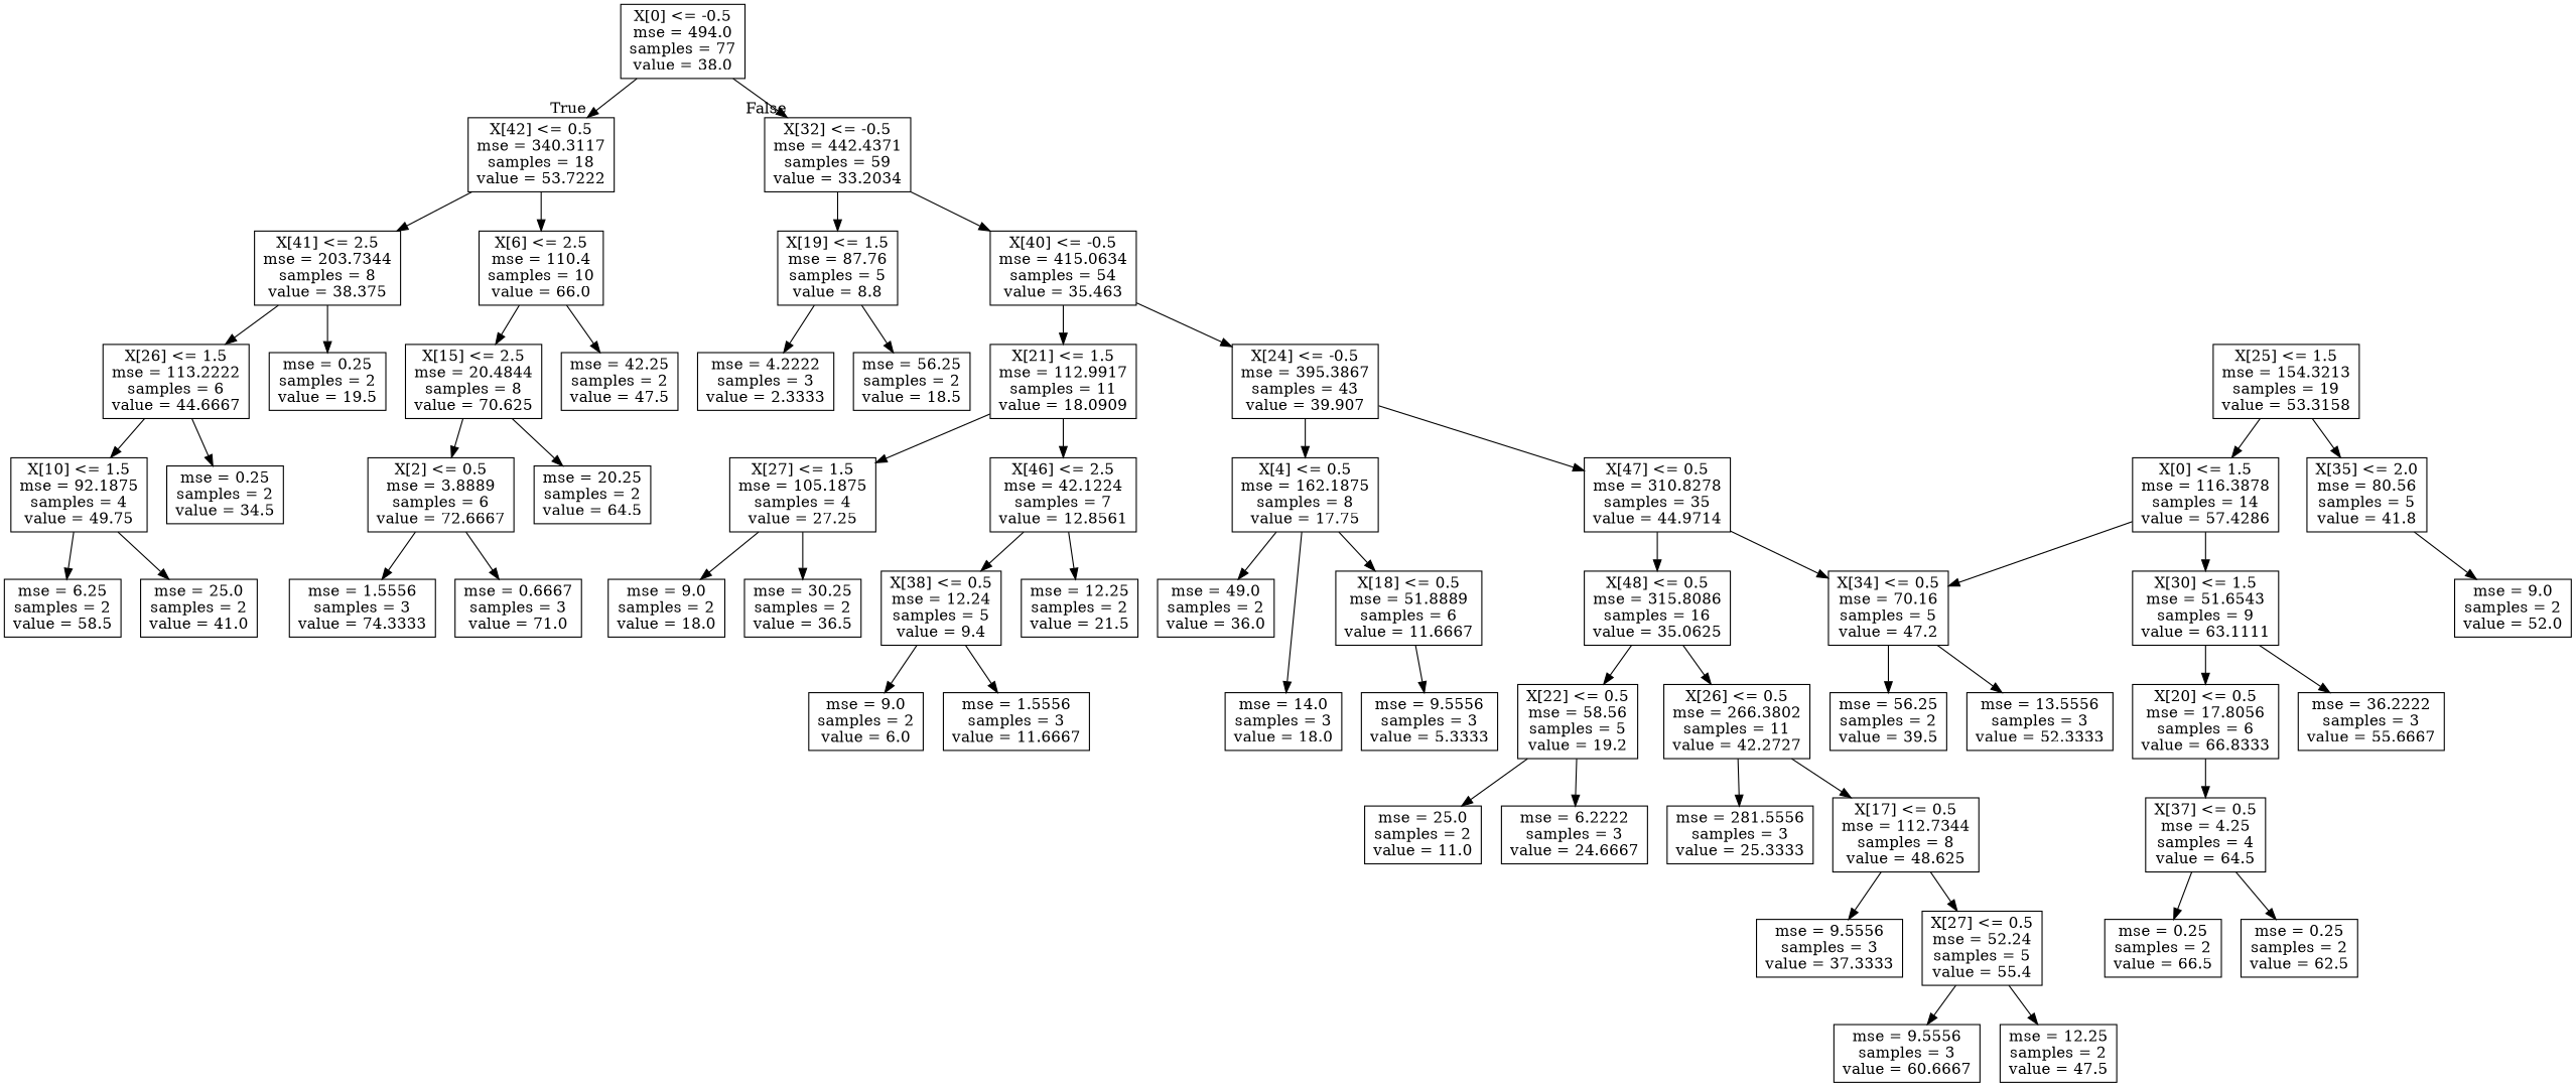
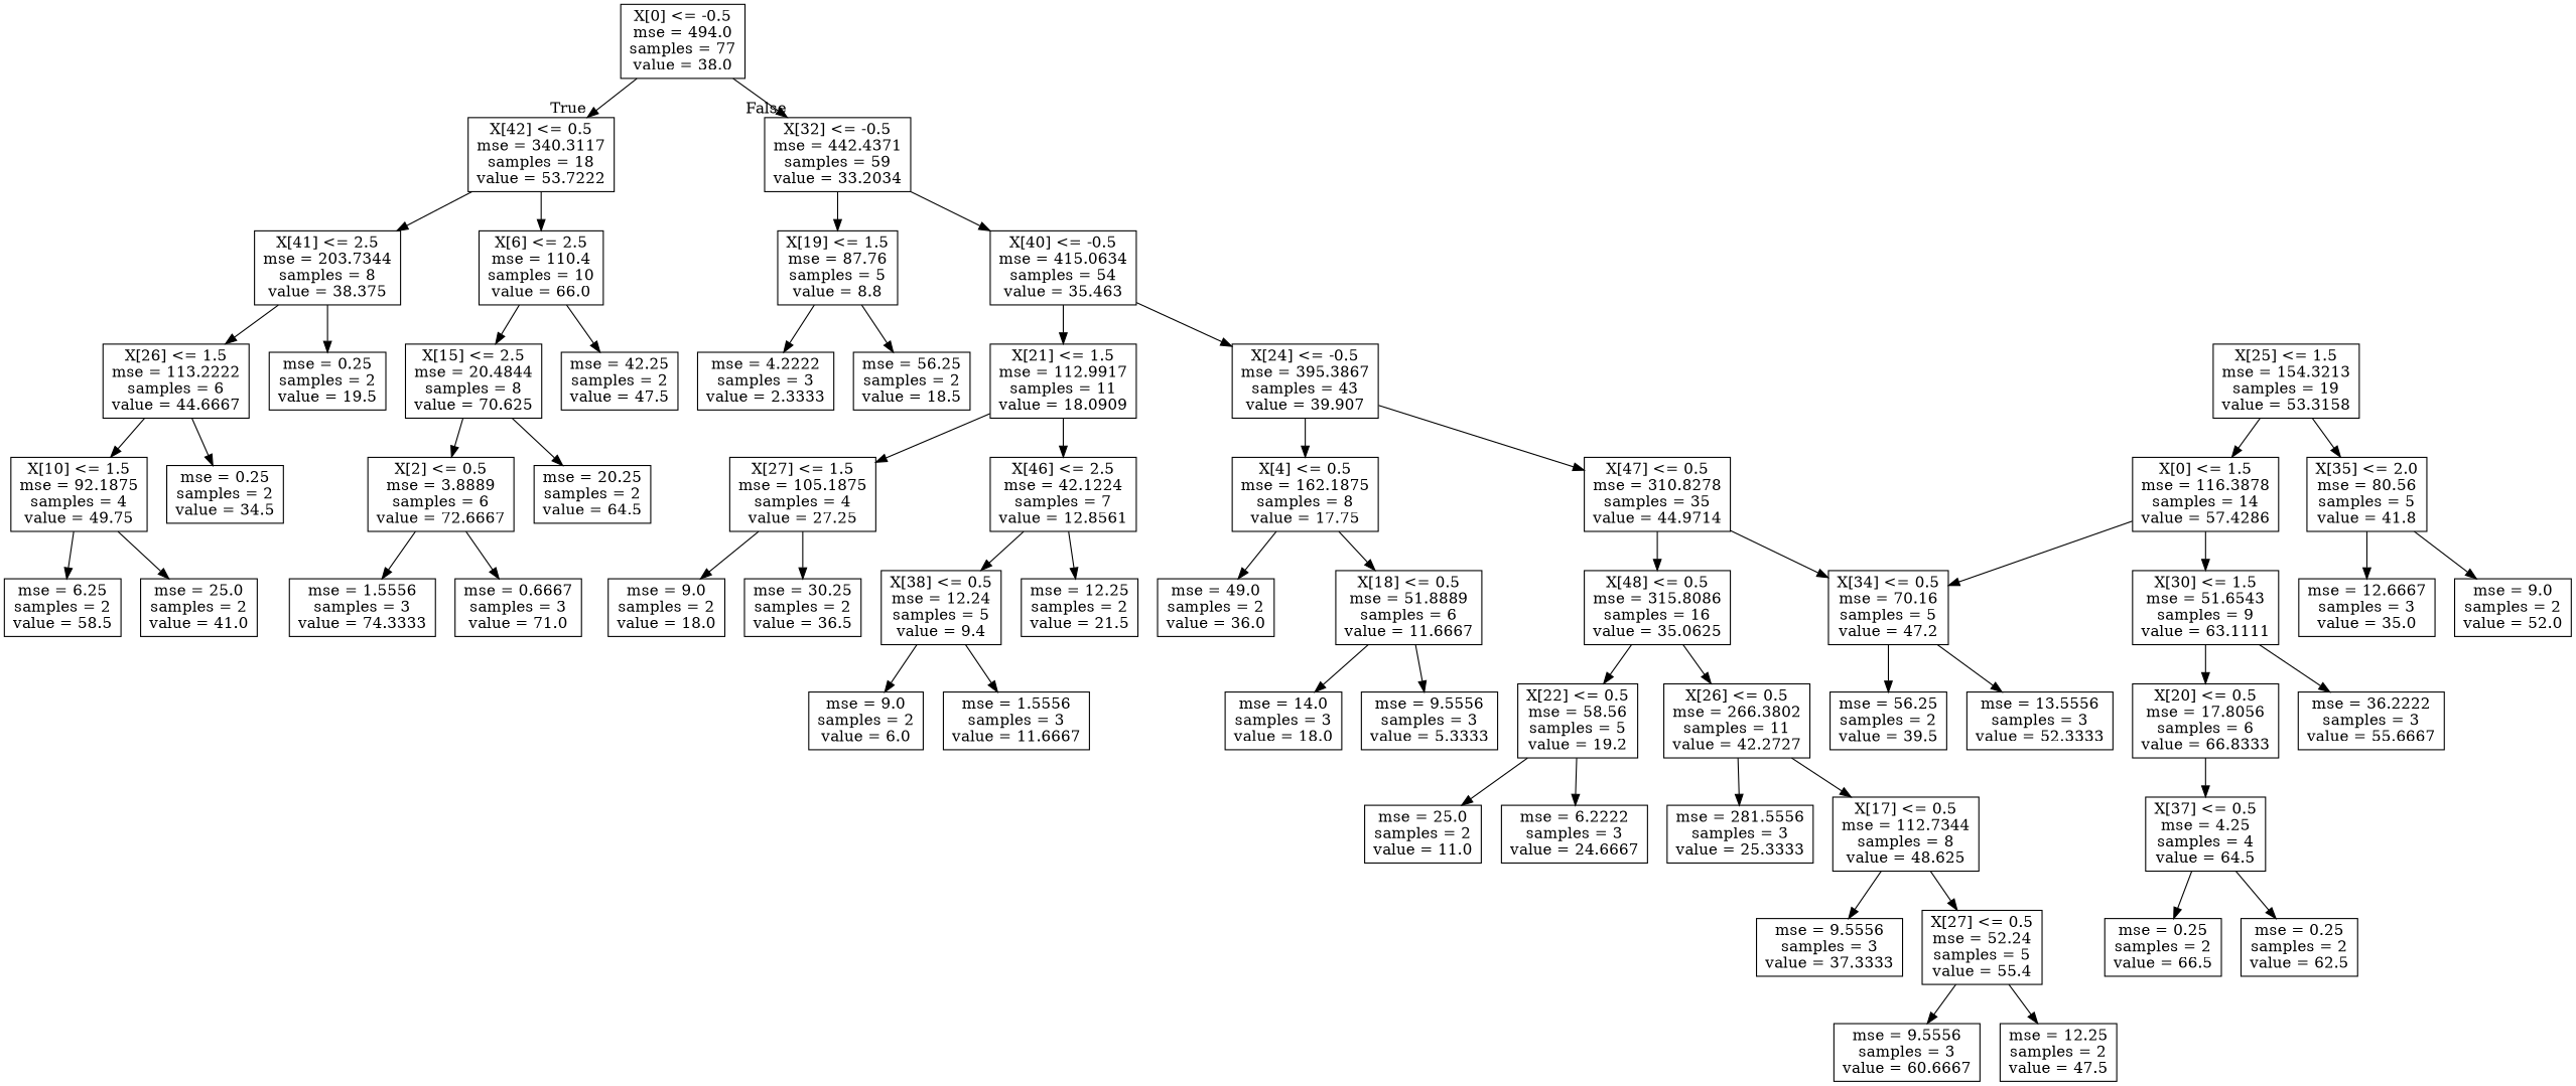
  digraph {
    node [shape=box]
    n1 [label="X[0] <= -0.5\nmse = 494.0\nsamples = 77\nvalue = 38.0"]
    n2 [label="X[42] <= 0.5\nmse = 340.3117\nsamples = 18\nvalue = 53.7222"]
    n3 [label="X[32] <= -0.5\nmse = 442.4371\nsamples = 59\nvalue = 33.2034"]
    n4 [label="X[41] <= 2.5\nmse = 203.7344\nsamples = 8\nvalue = 38.375"]
    n5 [label="X[6] <= 2.5\nmse = 110.4\nsamples = 10\nvalue = 66.0"]
    n6 [label="X[19] <= 1.5\nmse = 87.76\nsamples = 5\nvalue = 8.8"]
    n7 [label="X[40] <= -0.5\nmse = 415.0634\nsamples = 54\nvalue = 35.463"]
    n8 [label="X[26] <= 1.5\nmse = 113.2222\nsamples = 6\nvalue = 44.6667"]
    n9 [label="mse = 0.25\nsamples = 2\nvalue = 19.5"]
    n10 [label="X[15] <= 2.5\nmse = 20.4844\nsamples = 8\nvalue = 70.625"]
    n11 [label="mse = 42.25\nsamples = 2\nvalue = 47.5"]
    n12 [label="X[10] <= 1.5\nmse = 92.1875\nsamples = 4\nvalue = 49.75"]
    n13 [label="mse = 0.25\nsamples = 2\nvalue = 34.5"]
    n14 [label="mse = 6.25\nsamples = 2\nvalue = 58.5"]
    n15 [label="mse = 25.0\nsamples = 2\nvalue = 41.0"]
    n16 [label="X[2] <= 0.5\nmse = 3.8889\nsamples = 6\nvalue = 72.6667"]
    n17 [label="mse = 20.25\nsamples = 2\nvalue = 64.5"]
    n18 [label="mse = 1.5556\nsamples = 3\nvalue = 74.3333"]
    n19 [label="mse = 0.6667\nsamples = 3\nvalue = 71.0"]
    n20 [label="mse = 4.2222\nsamples = 3\nvalue = 2.3333"]
    n21 [label="mse = 56.25\nsamples = 2\nvalue = 18.5"]
    n22 [label="X[21] <= 1.5\nmse = 112.9917\nsamples = 11\nvalue = 18.0909"]
    n23 [label="X[24] <= -0.5\nmse = 395.3867\nsamples = 43\nvalue = 39.907"]
    n24 [label="X[27] <= 1.5\nmse = 105.1875\nsamples = 4\nvalue = 27.25"]
    n25 [label="X[46] <= 2.5\nmse = 42.1224\nsamples = 7\nvalue = 12.8561"]
    n26 [label="X[4] <= 0.5\nmse = 162.1875\nsamples = 8\nvalue = 17.75"]
    n27 [label="X[47] <= 0.5\nmse = 310.8278\nsamples = 35\nvalue = 44.9714"]
    n28 [label="mse = 9.0\nsamples = 2\nvalue = 18.0"]
    n29 [label="mse = 30.25\nsamples = 2\nvalue = 36.5"]
    n30 [label="X[38] <= 0.5\nmse = 12.24\nsamples = 5\nvalue = 9.4"]
    n31 [label="mse = 12.25\nsamples = 2\nvalue = 21.5"]
    n32 [label="mse = 9.0\nsamples = 2\nvalue = 6.0"]
    n33 [label="mse = 1.5556\nsamples = 3\nvalue = 11.6667"]
    n34 [label="mse = 49.0\nsamples = 2\nvalue = 36.0"]
    n35 [label="X[18] <= 0.5\nmse = 51.8889\nsamples = 6\nvalue = 11.6667"]
    n36 [label="X[48] <= 0.5\nmse = 315.8086\nsamples = 16\nvalue = 35.0625"]
    n37 [label="X[34] <= 0.5\nmse = 70.16\nsamples = 5\nvalue = 47.2"]
    n38 [label="mse = 14.0\nsamples = 3\nvalue = 18.0"]
    n39 [label="mse = 9.5556\nsamples = 3\nvalue = 5.3333"]
    n40 [label="X[22] <= 0.5\nmse = 58.56\nsamples = 5\nvalue = 19.2"]
    n41 [label="X[26] <= 0.5\nmse = 266.3802\nsamples = 11\nvalue = 42.2727"]
    n42 [label="X[25] <= 1.5\nmse = 154.3213\nsamples = 19\nvalue = 53.3158"]
    n43 [label="X[0] <= 1.5\nmse = 116.3878\nsamples = 14\nvalue = 57.4286"]
    n44 [label="X[35] <= 2.0\nmse = 80.56\nsamples = 5\nvalue = 41.8"]
    n45 [label="mse = 25.0\nsamples = 2\nvalue = 11.0"]
    n46 [label="mse = 6.2222\nsamples = 3\nvalue = 24.6667"]
    n47 [label="mse = 281.5556\nsamples = 3\nvalue = 25.3333"]
    n48 [label="X[17] <= 0.5\nmse = 112.7344\nsamples = 8\nvalue = 48.625"]
    n49 [label="mse = 9.5556\nsamples = 3\nvalue = 37.3333"]
    n50 [label="X[27] <= 0.5\nmse = 52.24\nsamples = 5\nvalue = 55.4"]
    n51 [label="mse = 9.5556\nsamples = 3\nvalue = 60.6667"]
    n52 [label="mse = 12.25\nsamples = 2\nvalue = 47.5"]
    n53 [label="X[30] <= 1.5\nmse = 51.6543\nsamples = 9\nvalue = 63.1111"]
+   n54 [label="mse = 12.6667\nsamples = 3\nvalue = 35.0"]
    n55 [label="mse = 9.0\nsamples = 2\nvalue = 52.0"]
    n56 [label="X[20] <= 0.5\nmse = 17.8056\nsamples = 6\nvalue = 66.8333"]
    n57 [label="mse = 36.2222\nsamples = 3\nvalue = 55.6667"]
    n58 [label="mse = 56.25\nsamples = 2\nvalue = 39.5"]
    n59 [label="mse = 13.5556\nsamples = 3\nvalue = 52.3333"]
    n60 [label="X[37] <= 0.5\nmse = 4.25\nsamples = 4\nvalue = 64.5"]
    n61 [label="mse = 0.25\nsamples = 2\nvalue = 66.5"]
    n62 [label="mse = 0.25\nsamples = 2\nvalue = 62.5"]
    n1 -> n2 [headlabel=True labelangle=45 labeldistance=2.5]
    n1 -> n3 [headlabel=False labelangle=-45 labeldistance=2.5]
    n2 -> n4
    n2 -> n5
    n3 -> n6
    n3 -> n7
    n4 -> n8
    n4 -> n9
    n5 -> n10
    n5 -> n11
    n6 -> n20
    n6 -> n21
    n7 -> n22
    n7 -> n23
    n8 -> n12
    n8 -> n13
    n10 -> n16
    n10 -> n17
    n12 -> n14
    n12 -> n15
    n16 -> n18
    n16 -> n19
    n22 -> n24
    n22 -> n25
    n23 -> n26
    n23 -> n27
    n24 -> n28
    n24 -> n29
    n25 -> n30
    n25 -> n31
    n26 -> n34
    n26 -> n35
    n27 -> n36
    n27 -> n37
    n30 -> n32
    n30 -> n33
-   n26 -> n38
+   n35 -> n38
    n35 -> n39
    n36 -> n40
    n36 -> n41
    n37 -> n58
    n37 -> n59
    n40 -> n45
    n40 -> n46
    n41 -> n47
    n41 -> n48
    n42 -> n43
    n42 -> n44
    n43 -> n37
    n43 -> n53
+   n44 -> n54
    n44 -> n55
    n48 -> n49
    n48 -> n50
    n50 -> n51
    n50 -> n52
    n53 -> n56
    n53 -> n57
    n56 -> n60
    n60 -> n61
    n60 -> n62
  }
